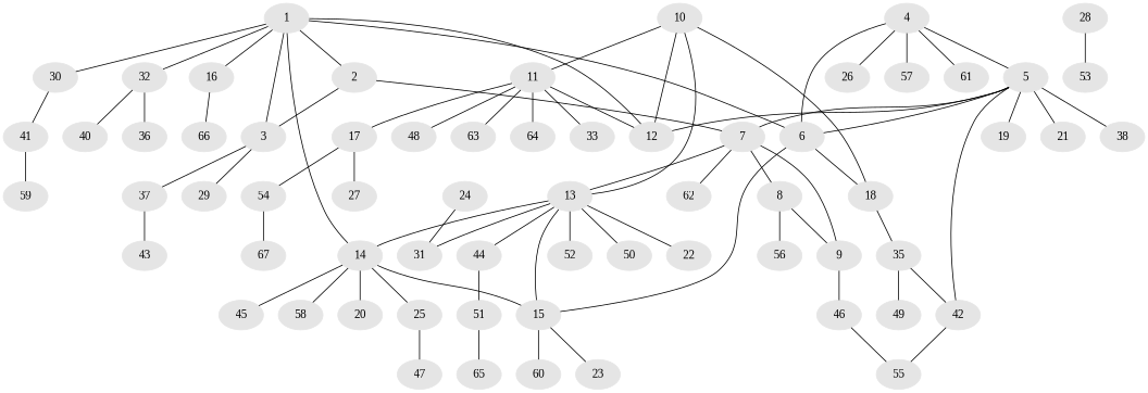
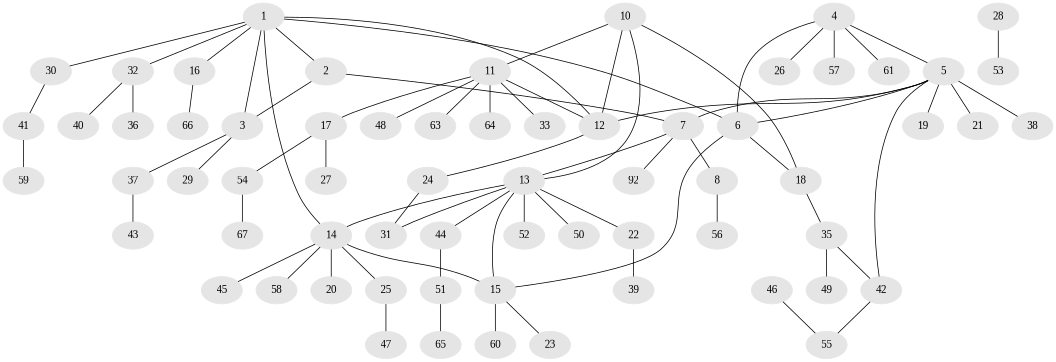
  graph {
    fontname="Liberation Serif"
    node [color=gray90 fontname="Liberation Serif" style=filled]
    edge [fontname="Liberation Serif"]
    1
    2
    3
    6
    12
    14
    16
    30
    32
    7
    29
    37
    15
    18
    24
    20
    25
    45
    58
    66
    41
    36
    40
    8
-   9
    13
-   62
+   62 [label=92]
    28
    53
    43
    4
    5
    26
    57
    61
    19
    21
    38
    42
    55
    23
    60
    35
    56
    46
    11
    17
    33
    48
    63
    64
    22
    31
    44
    50
    52
    10
    27
    54
+   39
    51
    47
    67
    49
    59
    65
    1 -- 2
    1 -- 3
    1 -- 6
    1 -- 12
    1 -- 14
    1 -- 16
    1 -- 30
    1 -- 32
    2 -- 3
    2 -- 7
    3 -- 29
    3 -- 37
    6 -- 15
    6 -- 18
+   12 -- 24
    14 -- 15
    14 -- 20
    14 -- 25
    14 -- 45
    14 -- 58
    16 -- 66
    30 -- 41
    32 -- 36
    32 -- 40
    7 -- 8
-   7 -- 9
    7 -- 13
    7 -- 62
    37 -- 43
    15 -- 23
    15 -- 60
    18 -- 35
    24 -- 31
    25 -- 47
    41 -- 59
-   8 -- 9
    8 -- 56
-   9 -- 46
    13 -- 14
    13 -- 15
    13 -- 22
    13 -- 31
    13 -- 44
    13 -- 50
    13 -- 52
    28 -- 53
    4 -- 6
    4 -- 5
    4 -- 26
    4 -- 57
    4 -- 61
    5 -- 6
    5 -- 12
    5 -- 7
    5 -- 19
    5 -- 21
    5 -- 38
    5 -- 42
    42 -- 55
    35 -- 42
    35 -- 49
    46 -- 55
    11 -- 12
    11 -- 17
    11 -- 33
    11 -- 48
    11 -- 63
    11 -- 64
    17 -- 27
    17 -- 54
+   22 -- 39
    44 -- 51
    10 -- 12
    10 -- 18
    10 -- 13
    10 -- 11
    54 -- 67
    51 -- 65
  }
